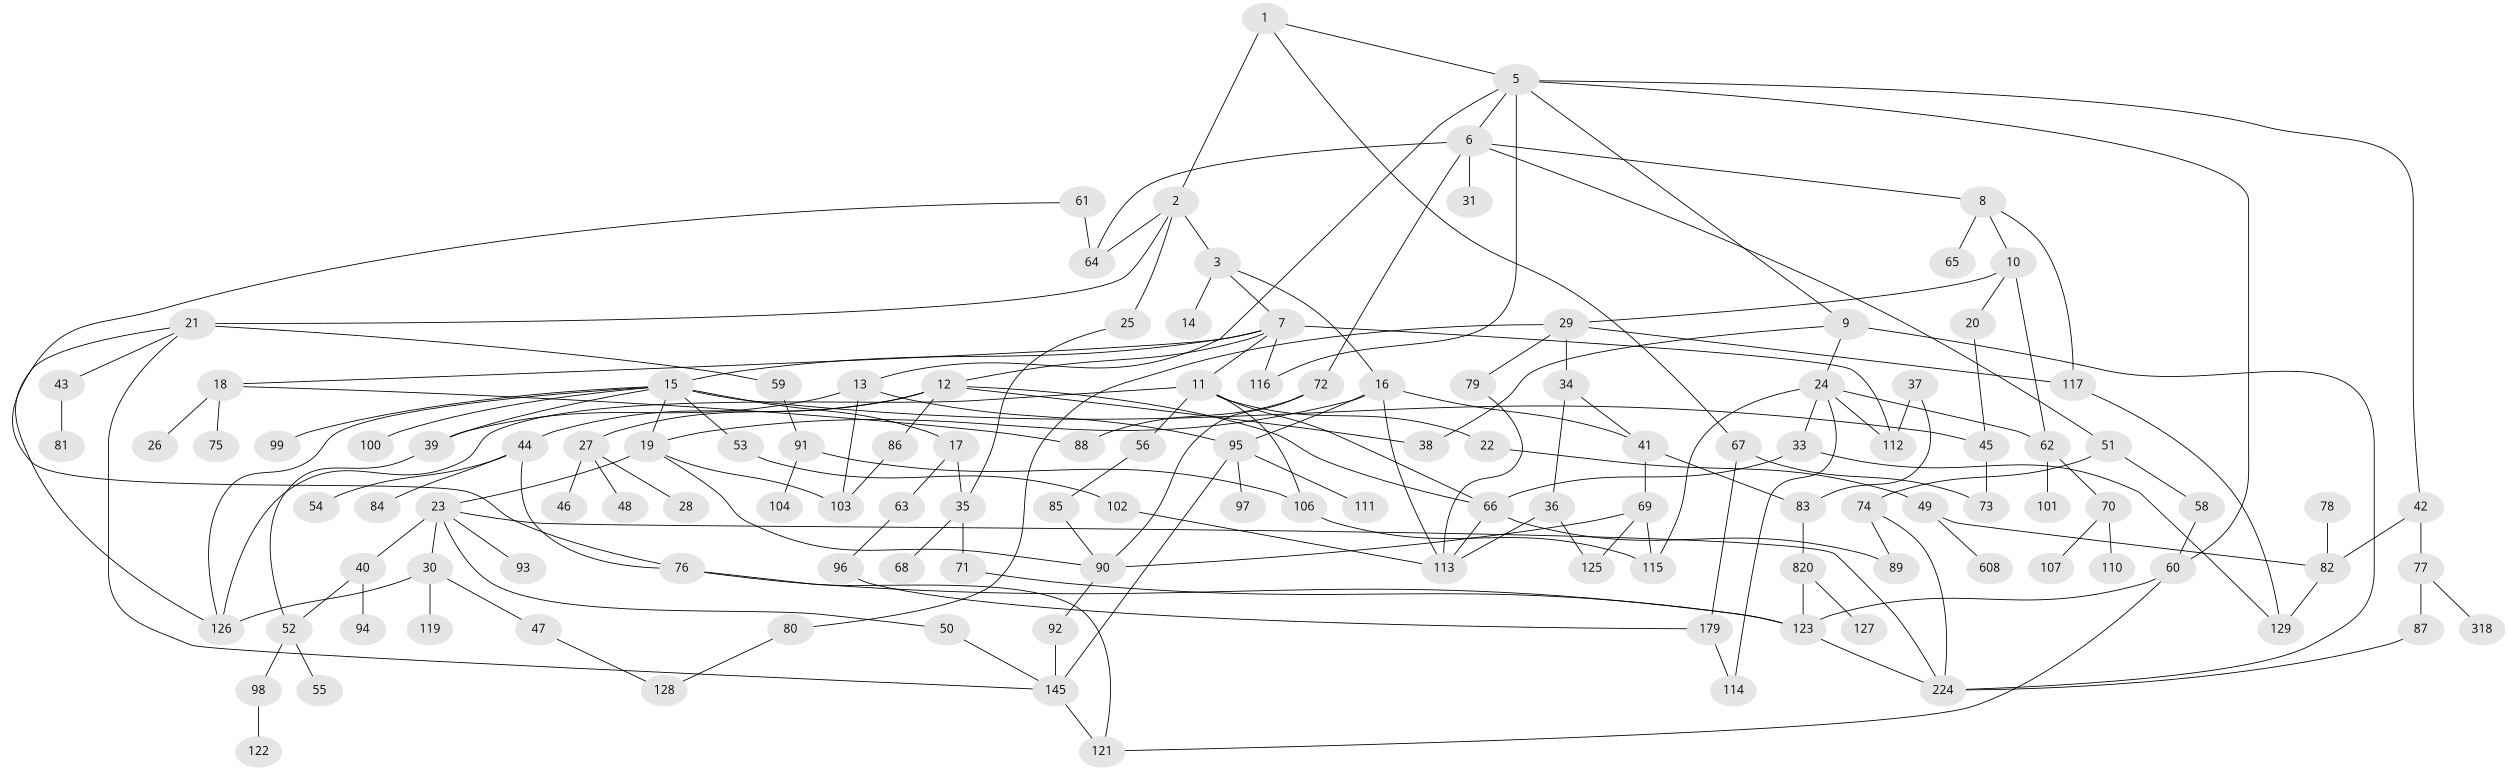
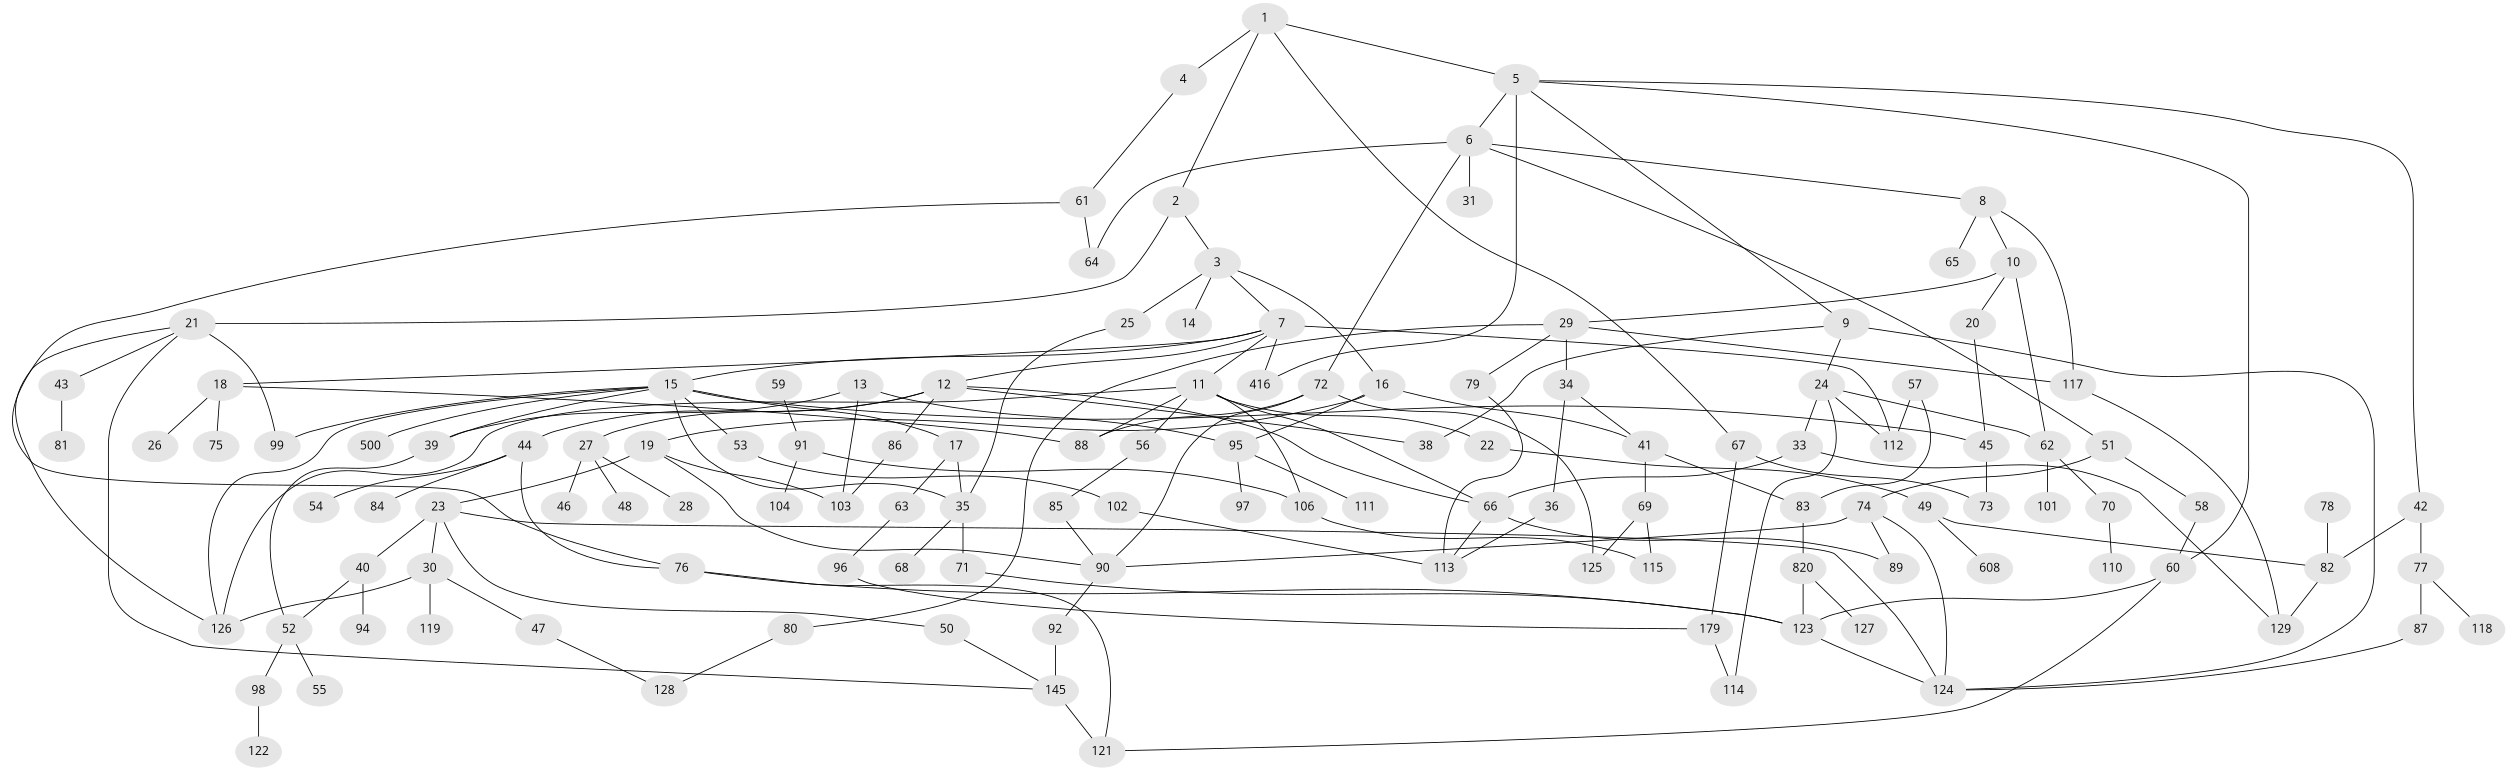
  graph {
    fontname="Open Sans"
    node [color=gray90 fontname="Open Sans" style=filled]
    edge [fontname="Open Sans"]
    1
    2
+   4
    5
    67
    3
    21
    25
    64
    61
    6
    9
    13
    42
    60
-   116
+   116 [label=416]
    73
    n18 [label=179]
    7
    14
    16
    126
    43
    59
    n25 [label=145]
    35
    11
    12
    15
    18
    112
    95
    19
    41
    113
    76
    8
    31
    51
    72
    24
    38
-   124 [label=224]
+   124
    39
    103
    77
    82
    121
    123
    10
    65
    117
    58
    74
    88
    90
    125
    22
    56
    66
    106
    27
    44
    86
    17
    45
    53
    99
-   100
+   100 [label=500]
    26
    75
    20
    29
    62
    129
    33
    114
    115
    34
    79
    80
    70
    101
    49
    85
    89
    28
    46
    48
    54
    84
    52
    97
    111
    63
    23
    102
    69
    83
    68
    71
    96
    30
    40
    50
-   93
    92
    81
    91
    n110 [label=608]
    47
    119
    94
    36
    128
-   57 [label=37]
+   57
    55
    98
    n119 [label=820]
    87
-   118 [label=318]
+   118
    122
    104
-   107
    110
    78
    127
    1 -- 2
+   1 -- 4
    1 -- 5
    1 -- 67
    2 -- 3
    2 -- 21
-   2 -- 25
-   2 -- 64
+   3 -- 25
+   4 -- 61
    5 -- 6
    5 -- 9
-   5 -- 13
    5 -- 42
    5 -- 60
    5 -- 116
    67 -- 73
    67 -- n18
    3 -- 7
    3 -- 14
    3 -- 16
    21 -- 126
    21 -- 43
-   21 -- 59
+   21 -- 99
    21 -- n25
    25 -- 35
    61 -- 64
    61 -- 76
    6 -- 64
    6 -- 8
    6 -- 31
    6 -- 51
    6 -- 72
    9 -- 24
    9 -- 38
    9 -- 124
    13 -- 95
    13 -- 39
    13 -- 103
    42 -- 77
    42 -- 82
    60 -- 121
    60 -- 123
    n18 -- 114
    7 -- 116
    7 -- 11
    7 -- 12
    7 -- 15
    7 -- 18
    7 -- 112
    16 -- 95
    16 -- 19
    16 -- 41
-   16 -- 113
    43 -- 81
    59 -- 91
    n25 -- 121
    35 -- 68
    35 -- 71
    11 -- 126
+   11 -- 88
    11 -- 22
    11 -- 56
    11 -- 66
    11 -- 106
    12 -- 38
    12 -- 66
    12 -- 27
    12 -- 44
    12 -- 86
    15 -- 126
-   15 -- 19
+   15 -- 35
    15 -- 39
    15 -- 17
    15 -- 45
    15 -- 53
    15 -- 99
    15 -- 100
    18 -- 88
    18 -- 26
    18 -- 75
-   95 -- n25
    95 -- 97
    95 -- 111
    19 -- 103
    19 -- 90
    19 -- 23
    41 -- 69
    41 -- 83
    76 -- 121
    76 -- 123
    8 -- 10
    8 -- 65
    8 -- 117
    51 -- 58
    51 -- 74
    72 -- 88
    72 -- 90
-   36 -- 125
+   72 -- 125
    24 -- 112
    24 -- 62
    24 -- 33
    24 -- 114
-   24 -- 115
    39 -- 52
    77 -- 87
    77 -- 118
    82 -- 129
    123 -- 124
    10 -- 20
    10 -- 29
    10 -- 62
    117 -- 129
    58 -- 60
    74 -- 124
    74 -- 89
    90 -- 92
    22 -- 49
    56 -- 85
    66 -- 113
    66 -- 89
    106 -- 115
    27 -- 28
    27 -- 46
    27 -- 48
    44 -- 76
    44 -- 54
    44 -- 84
    86 -- 103
    17 -- 35
    17 -- 63
    45 -- 73
    53 -- 102
    20 -- 45
    29 -- 117
    29 -- 34
    29 -- 79
    29 -- 80
    62 -- 70
    62 -- 101
    33 -- 66
    33 -- 129
    34 -- 41
    34 -- 36
    79 -- 113
    80 -- 128
-   70 -- 107
    70 -- 110
    49 -- 82
    49 -- n110
    85 -- 90
    52 -- 55
    52 -- 98
    63 -- 96
    23 -- 124
    23 -- 30
    23 -- 40
    23 -- 50
-   23 -- 93
    102 -- 113
-   69 -- 90
+   74 -- 90
    69 -- 125
    69 -- 115
    83 -- n119
    71 -- 123
    96 -- n18
    30 -- 126
    30 -- 47
    30 -- 119
    40 -- 52
    40 -- 94
    50 -- n25
    92 -- n25
    91 -- 106
    91 -- 104
    47 -- 128
    36 -- 113
    57 -- 112
    57 -- 83
    98 -- 122
    n119 -- 123
    n119 -- 127
    87 -- 124
    78 -- 82
  }
